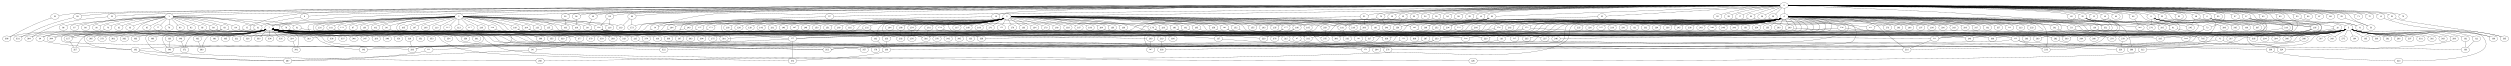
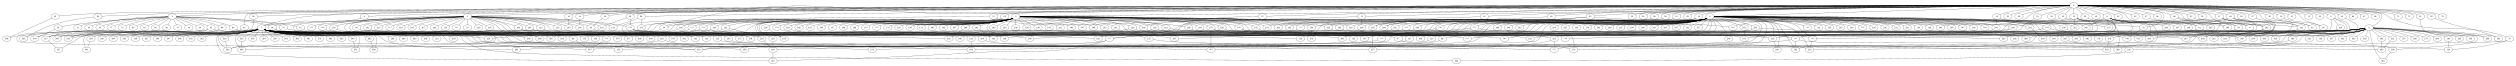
  graph {
    fontname="Liberation Sans"
    node [fontname="Liberation Sans"]
    edge [fontname="Liberation Sans"]
    0
    1
    2
    3
    4
    5
    6
    7
    8
    9
    10
    11
    12
    13
    14
+   15
    16
    17
    18
    19
    20
    21
    22
    23
    24
    25
    26
    27
    28
    29
    30
    31
    32
    33
    34
    35
    36
    37
    38
    39
    40
    41
    42
    43
    44
    45
    46
    47
    48
    49
    50
    51
    52
    53
    54
    55
    56
    57
    58
    59
    60
    61
+   62
    63
    64
    65
    66
    67
    68
    69
    70
    71
    72
    73
    74
    75
    76
    77
    78
    79
    80
    81
    82
    83
    84
    85
    86
    87
    88
    89
    90
    91
    92
    93
-   94
    95
    96
    97
    98
    99
    100
    101
    102
    103
    104
    105
    106
    107
    108
    109
    110
    111
    112
    113
    114
    115
    116
    117
    118
    119
    120
    121
    122
    123
    124
    125
    126
    313
    333
    128
    130
    131
    132
    133
    134
    129
    136
    137
    138
    139
    140
    141
    142
    143
    144
    145
    146
    147
    148
    149
    150
    151
    152
    153
    154
    155
    156
    157
    158
    159
    160
    161
    162
    163
    164
    165
    166
    167
    168
    169
    170
    135
    172
    173
    174
    175
    176
    177
    178
    179
    180
    181
    182
    183
    184
    185
    186
    187
    188
    189
    190
    191
    192
    193
    194
    195
    171
    127
    218
    256
    258
    259
    260
    261
    262
    257
    264
    n208 [label=765]
    266
    267
    268
    269
    270
    271
    272
    273
    274
    263
    196
    197
    198
    199
    200
    201
    202
    203
    204
    205
    206
    207
    208
    209
    210
    211
    212
    213
    214
    215
    216
    217
    219
    220
    221
    222
    223
    224
    225
    226
    227
    228
    229
    230
    231
    232
    233
    234
    235
    236
    237
    238
    239
    240
    241
    242
    243
    244
    245
    246
    247
    248
    249
    250
    251
    252
    253
    254
    255
    275
    276
    277
    278
    279
    280
    281
    282
    283
    284
    285
    286
    287
    288
    289
    290
    291
    292
    293
    294
    295
    296
    297
    298
    299
    300
    301
    302
    303
    304
    305
    306
    307
    308
    309
    310
    311
    312
    314
    315
    316
    317
    384
    386
    387
    388
+   389
    390
    385
    392
    391
    318
    319
    320
    321
    322
    323
    324
    325
    326
    327
    328
    329
    330
    331
    332
    334
    335
    336
    337
    338
    339
    340
    341
    342
    343
    344
    345
    346
    347
    348
    349
    350
    351
    352
    353
    354
    355
    356
    357
    358
    359
    360
    361
    362
    363
    364
    365
    366
    367
    368
    369
    370
    371
    372
    373
    374
    375
    376
    377
    378
    379
    380
    381
    382
    383
    393
    394
    395
    396
    397
    398
    399
    0 -- 1
    0 -- 2
    0 -- 3
    0 -- 4
    0 -- 5
    0 -- 6
    0 -- 7
    0 -- 8
    0 -- 9
    0 -- 10
    0 -- 11
    0 -- 12
    0 -- 13
    0 -- 14
+   0 -- 15
    0 -- 16
    0 -- 17
    0 -- 18
    0 -- 19
    0 -- 20
    0 -- 21
    0 -- 22
    0 -- 23
    0 -- 24
    0 -- 25
    0 -- 26
    0 -- 27
    0 -- 28
    0 -- 29
    0 -- 30
    0 -- 31
    0 -- 32
    0 -- 33
    0 -- 34
    0 -- 35
    0 -- 36
    0 -- 37
    0 -- 38
    0 -- 39
    0 -- 40
    0 -- 41
    0 -- 42
    0 -- 43
    0 -- 44
    0 -- 45
    0 -- 46
    0 -- 47
    0 -- 48
    0 -- 49
    0 -- 50
    0 -- 51
    0 -- 52
    0 -- 53
    0 -- 54
    0 -- 55
    0 -- 56
    0 -- 57
    0 -- 58
    0 -- 59
    0 -- 60
    0 -- 61
+   0 -- 62
    0 -- 63
    0 -- 64
    0 -- 65
    0 -- 66
    0 -- 67
    0 -- 68
    0 -- 69
    0 -- 70
    0 -- 71
    0 -- 72
    0 -- 73
    0 -- 74
    0 -- 75
    1 -- 76
    1 -- 77
    1 -- 78
    1 -- 79
    1 -- 80
    1 -- 81
    1 -- 82
    1 -- 83
    1 -- 84
    1 -- 85
    1 -- 86
    1 -- 87
    1 -- 88
    1 -- 89
    1 -- 90
    1 -- 91
    1 -- 92
    1 -- 93
-   1 -- 94
    1 -- 95
    2 -- 7
    2 -- 96
    2 -- 97
    2 -- 98
    2 -- 99
    2 -- 100
    2 -- 101
    2 -- 102
    2 -- 103
    2 -- 104
    2 -- 105
    2 -- 106
    2 -- 107
    2 -- 108
    2 -- 109
    2 -- 110
    2 -- 111
    2 -- 112
    2 -- 113
    2 -- 114
    2 -- 115
    2 -- 116
    2 -- 117
    2 -- 118
    2 -- 119
    2 -- 120
    2 -- 121
    2 -- 122
    2 -- 123
    2 -- 124
    2 -- 125
    2 -- 126
    2 -- 313
    2 -- 333
    3 -- 128
    3 -- 130
    3 -- 131
    3 -- 132
    3 -- 133
    3 -- 134
    3 -- 129
    3 -- 136
    3 -- 137
    3 -- 138
    3 -- 139
    3 -- 140
    3 -- 141
    3 -- 142
    3 -- 143
    3 -- 144
    3 -- 145
    3 -- 146
    3 -- 147
    3 -- 148
    3 -- 149
    3 -- 150
    3 -- 151
    3 -- 152
    3 -- 153
    3 -- 154
    3 -- 155
    3 -- 156
    3 -- 157
    3 -- 158
    3 -- 159
    3 -- 160
    3 -- 161
    3 -- 162
    3 -- 163
    3 -- 164
    3 -- 165
    3 -- 166
    3 -- 167
    3 -- 168
    3 -- 169
    3 -- 170
    3 -- 135
    3 -- 172
    3 -- 173
    3 -- 174
    3 -- 175
    3 -- 176
    3 -- 177
    3 -- 178
    3 -- 179
    3 -- 180
    3 -- 181
    3 -- 182
    3 -- 183
    3 -- 184
    3 -- 185
    3 -- 186
    3 -- 187
    3 -- 188
    3 -- 189
    3 -- 190
    3 -- 191
    3 -- 192
    3 -- 193
    3 -- 194
    3 -- 195
    3 -- 171
    3 -- 127
    3 -- 218
    4 -- 73
    4 -- 130
    4 -- 218
    4 -- 256
    4 -- 258
    4 -- 259
    4 -- 260
    4 -- 261
    4 -- 262
    4 -- 257
    4 -- 264
    4 -- n208
    4 -- 266
    4 -- 267
    4 -- 268
    4 -- 269
    4 -- 270
    4 -- 271
    4 -- 272
    4 -- 273
    4 -- 274
    4 -- 263
    4 -- 196
    4 -- 197
    4 -- 198
    4 -- 199
    4 -- 200
    4 -- 201
    4 -- 202
    4 -- 203
    4 -- 204
    4 -- 205
    4 -- 206
    4 -- 207
    4 -- 208
    4 -- 209
    4 -- 210
    4 -- 211
    4 -- 212
    4 -- 213
    4 -- 214
    4 -- 215
    4 -- 216
    4 -- 217
    4 -- 219
    4 -- 220
    4 -- 221
    4 -- 222
    4 -- 223
    4 -- 224
    4 -- 225
    4 -- 226
    4 -- 227
    4 -- 228
    4 -- 229
    4 -- 230
    4 -- 231
    4 -- 232
    4 -- 233
    4 -- 234
    4 -- 235
    4 -- 236
    4 -- 237
    4 -- 238
    4 -- 239
    4 -- 240
    4 -- 241
    4 -- 242
    4 -- 243
    4 -- 244
    4 -- 245
    4 -- 246
    4 -- 247
    4 -- 248
    4 -- 249
    4 -- 250
    4 -- 251
    4 -- 252
    4 -- 253
    4 -- 254
    4 -- 255
    5 -- 122
    5 -- 313
    5 -- 275
    5 -- 276
    5 -- 277
    5 -- 278
    5 -- 279
    5 -- 280
    5 -- 281
    5 -- 282
    5 -- 283
    5 -- 284
    5 -- 285
    5 -- 286
    5 -- 287
    5 -- 288
    5 -- 289
    5 -- 290
    5 -- 291
    5 -- 292
    5 -- 293
    5 -- 294
    5 -- 295
    5 -- 296
    5 -- 297
    5 -- 298
    5 -- 299
    5 -- 300
    5 -- 301
    5 -- 302
    5 -- 303
    5 -- 304
    5 -- 305
    5 -- 306
    5 -- 307
    5 -- 308
    5 -- 309
    5 -- 310
    5 -- 311
-   10 -- 312
+   5 -- 312
    6 -- 314
    6 -- 315
    6 -- 316
    6 -- 317
    7 -- 47
    7 -- 333
    7 -- 202
    7 -- 384
    7 -- 386
    7 -- 387
    7 -- 388
+   7 -- 389
    7 -- 390
    7 -- 385
    7 -- 392
    7 -- 391
    7 -- 318
    7 -- 319
    7 -- 320
    7 -- 321
    7 -- 322
    7 -- 323
    7 -- 324
    7 -- 325
    7 -- 326
    7 -- 327
    7 -- 328
    7 -- 329
    7 -- 330
    7 -- 331
    7 -- 332
    7 -- 334
    7 -- 335
    7 -- 336
    7 -- 337
    7 -- 338
    7 -- 339
    7 -- 340
    7 -- 341
    7 -- 342
    7 -- 343
    7 -- 344
    7 -- 345
    7 -- 346
    7 -- 347
    7 -- 348
    7 -- 349
    7 -- 350
    7 -- 351
    7 -- 352
    7 -- 353
    7 -- 354
    7 -- 355
    7 -- 356
    7 -- 357
    7 -- 358
    7 -- 359
    7 -- 360
    7 -- 361
    7 -- 362
    7 -- 363
    7 -- 364
    7 -- 365
    7 -- 366
    7 -- 367
    7 -- 368
    7 -- 369
    7 -- 370
    7 -- 371
    7 -- 372
    7 -- 373
    7 -- 374
    7 -- 375
    7 -- 376
    7 -- 377
    7 -- 378
    7 -- 379
    7 -- 380
    7 -- 381
    7 -- 382
    7 -- 383
    8 -- 270
    8 -- 205
    8 -- 393
    8 -- 394
    8 -- 395
    8 -- 396
    8 -- 397
    8 -- 398
    8 -- 399
    9 -- 91
    10 -- 305
    11 -- 286
    12 -- 208
    13 -- 155
    14 -- 165
    14 -- 177
+   15 -- 215
    16 -- 103
    17 -- 195
    17 -- 267
    17 -- 338
    18 -- 163
    19 -- 233
    20 -- 61
    20 -- 145
    20 -- 211
    20 -- 251
    20 -- 332
    20 -- 369
    21 -- 266
    21 -- 277
    22 -- 320
    25 -- 295
    26 -- 41
    26 -- 204
    27 -- 191
    29 -- 56
    30 -- 50
    31 -- 386
    34 -- 135
    35 -- 142
    35 -- 300
    37 -- 367
    38 -- 375
    39 -- 331
    43 -- 99
    45 -- 364
-   46 -- 242
    47 -- 276
    48 -- 195
    48 -- 245
    49 -- 186
    49 -- 191
    49 -- 358
-   49 -- 363
+   49 -- 323
    52 -- 53
    52 -- 64
    52 -- 256
    53 -- 315
    54 -- 106
    57 -- 144
    58 -- 119
    58 -- 173
    59 -- 116
    59 -- 124
    61 -- 140
    61 -- 304
    64 -- 355
    65 -- 157
    65 -- 283
    69 -- 259
    69 -- 329
    70 -- 216
    70 -- 314
    73 -- 144
    74 -- 153
    74 -- 240
    76 -- 344
    78 -- 215
    81 -- 292
    83 -- 157
    83 -- 229
    83 -- 352
    84 -- 319
-   89 -- 94
    89 -- 159
    91 -- 313
    91 -- 182
-   94 -- 182
    96 -- 387
    98 -- 283
    99 -- 391
    100 -- 216
    101 -- 317
    104 -- 156
    104 -- 308
    109 -- 175
    109 -- 209
    111 -- 387
    114 -- 366
    115 -- 393
+   120 -- 389
    122 -- 233
    122 -- 298
    122 -- 378
    123 -- 219
    124 -- 287
    124 -- 293
    124 -- 392
    125 -- 211
    130 -- 280
    132 -- 153
    132 -- 368
    129 -- 166
    129 -- 220
    137 -- 271
    141 -- 282
    141 -- 299
    142 -- 246
    149 -- 379
    152 -- 300
    153 -- 199
    154 -- 156
    157 -- 327
    158 -- 399
    161 -- 235
    165 -- 276
    174 -- 338
    177 -- 229
    177 -- 367
    178 -- 214
    178 -- 247
    178 -- 253
    181 -- 392
    182 -- 258
    182 -- 387
    184 -- 241
    185 -- 237
    186 -- 392
    186 -- 376
    188 -- 202
    190 -- 217
    190 -- 332
    191 -- 292
    192 -- 199
    193 -- 277
    194 -- 377
    195 -- n208
    195 -- 267
    195 -- 306
    171 -- 374
    127 -- 359
    256 -- 357
    259 -- 375
    262 -- 376
    266 -- 360
    268 -- 370
    269 -- 279
    269 -- 345
    272 -- 278
    272 -- 391
    272 -- 346
    274 -- 342
    274 -- 360
    199 -- 372
    201 -- 394
    204 -- 392
    209 -- 247
    210 -- 352
    211 -- 216
    215 -- 264
    219 -- 393
    221 -- 333
    222 -- 384
    224 -- 305
    224 -- 323
    239 -- 294
    252 -- 319
    253 -- 271
    253 -- 357
    277 -- 343
    277 -- 372
    279 -- 320
    281 -- 339
    282 -- 312
    287 -- 352
    288 -- 369
    289 -- 314
    298 -- 310
    311 -- 339
    312 -- 325
    316 -- 358
    317 -- 322
    318 -- 333
    324 -- 341
    328 -- 346
    349 -- 371
    362 -- 380
  }
